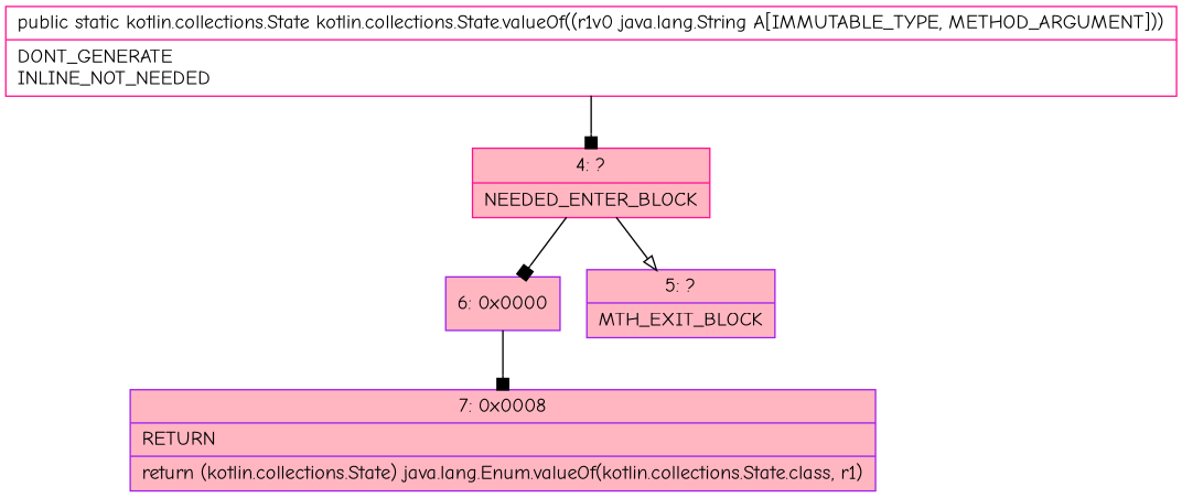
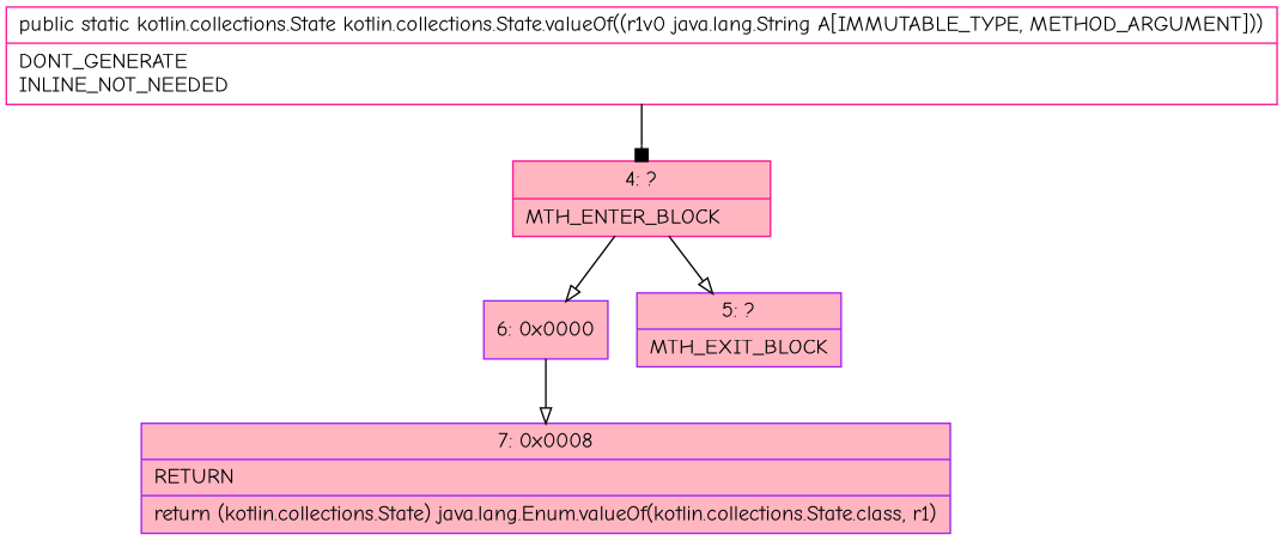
  digraph {
    fontname="Comic Neue"
    node [color=purple fillcolor=lightpink fontname="Comic Neue" shape=record style=filled]
    edge [arrowhead=box fontname="Comic Neue"]
-   n1 [color=deeppink label="{4\:\ ?|NEEDED_ENTER_BLOCK\l}"]
+   n1 [color=deeppink label="{4\:\ ?|MTH_ENTER_BLOCK\l}"]
    n2 [label="{6\:\ 0x0000}"]
    n3 [label="{5\:\ ?|MTH_EXIT_BLOCK\l}"]
    n4 [label="{7\:\ 0x0008|RETURN\l|return (kotlin.collections.State) java.lang.Enum.valueOf(kotlin.collections.State.class, r1)\l}"]
    n5 [color=deeppink fillcolor=white label="{public static kotlin.collections.State kotlin.collections.State.valueOf((r1v0 java.lang.String A[IMMUTABLE_TYPE, METHOD_ARGUMENT]))  | DONT_GENERATE\lINLINE_NOT_NEEDED\l}"]
-   n1 -> n2
+   n1 -> n2 [arrowhead=onormal]
    n1 -> n3 [arrowhead=onormal]
-   n2 -> n4
+   n2 -> n4 [arrowhead=onormal]
    n5 -> n1
  }
